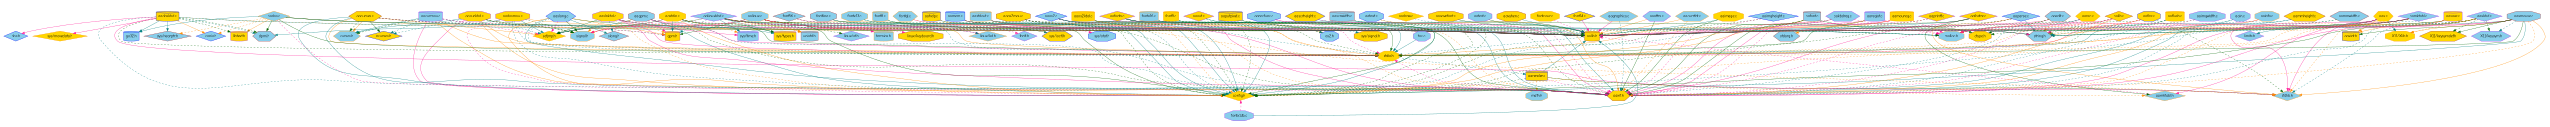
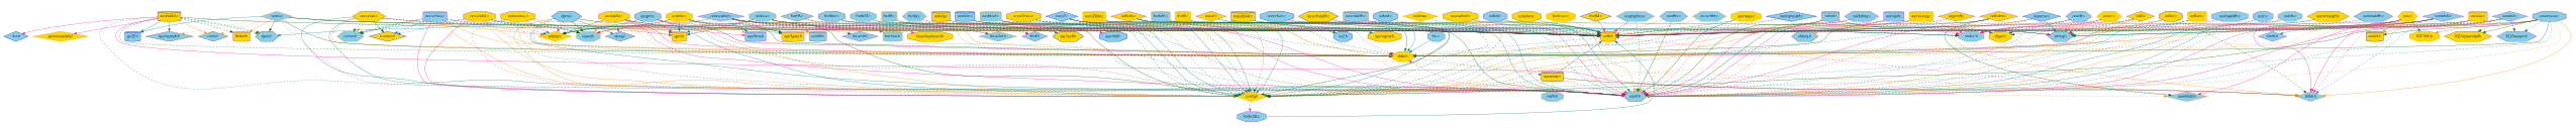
  digraph {
    fontname="Comic Neue"
    node [color=darkorange fillcolor=skyblue fontname="Comic Neue" shape=octagon style=filled]
    edge [color=teal fontname="Comic Neue" style=solid]
    "aaattrs.c" [color=purple shape=hexagon]
    "aalib.h" [color=brown fillcolor=gold shape=cylinder]
-   "aaint.h" [color=brown fillcolor=gold shape=hexagon]
+   "aaint.h" [color=brown shape=hexagon]
    "stdio.h" [fillcolor=gold]
    "aarender.c" [color=blue fillcolor=gold shape=cylinder]
    "aacurkbd.c" [color=purple fillcolor=gold]
    "setjmp.h" [fillcolor=gold shape=diamond]
    "signal.h"
    "config.h" [fillcolor=gold shape=diamond]
    "ncurses.h" [color=blue fillcolor=gold shape=diamond]
    "curses.h" [shape=hexagon]
    "gpm.h" [color=purple fillcolor=gold shape=cylinder]
    "aacurmou.c" [color=purple shape=cylinder]
    "aacurrfnt.c" [shape=hexagon]
    "aacurses.c" [color=brown fillcolor=gold shape=hexagon]
    "aados.c" [shape=diamond]
    "string.h" [color=brown shape=hexagon]
-   "conio.h" [color=blue shape=diamond]
+   "conio.h" [color=brown shape=diamond]
    "libtext.h" [color=purple fillcolor=gold shape=cylinder]
    "go32.h" [color=blue shape=cylinder]
    "dpmi.h" [color=brown shape=hexagon]
    "sys/nearptr.h" [color=brown shape=diamond]
    "malloc.h"
    "aadoskbd.c" [color=blue fillcolor=gold shape=cylinder]
    "stdlib.h" [shape=diamond]
    "dos.h" [color=blue shape=diamond]
    "sys/movedata.h" [fillcolor=gold shape=diamond]
    "aadosmou.c" [color=purple fillcolor=gold]
    "aaedit.c" [color=brown shape=hexagon]
    "ctype.h" [color=brown fillcolor=gold]
    "aafastre.c" [color=purple fillcolor=gold shape=diamond]
    "aamktabl.h" [shape=diamond]
    "aafire.c" [color=blue fillcolor=gold]
    "aaflush.c" [fillcolor=gold shape=cylinder]
    "aafont.c" [color=brown shape=cylinder]
    "aafonts.c" [color=purple fillcolor=gold shape=diamond]
    "aagpm.c" [color=brown]
    "aahelp.c" [color=blue fillcolor=gold shape=cylinder]
    "aaimage.c" [fillcolor=gold]
    "aaimgheight.c" [color=blue shape=diamond]
    "aaimgwidth.c" [color=purple]
    "aain.c" [color=purple]
    "aainfo.c"
    "aakbdreg.c" [color=purple shape=hexagon]
    "aalib.c" [color=brown fillcolor=gold shape=diamond]
    "aalinux.c"
    "sys/stat.h" [color=blue]
    "sys/ioctl.h" [color=blue fillcolor=gold shape=hexagon]
    "linux/kd.h" [shape=diamond]
    "unistd.h" [color=brown shape=cylinder]
    "fcntl.h" [color=purple shape=diamond]
    "aalinuxkbd.c" [color=purple shape=diamond]
    "termios.h" [shape=cylinder]
    "linux/keyboard.h" [color=brown fillcolor=gold]
    "linux/vt.h" [color=purple shape=diamond]
    "sys/time.h" [color=purple shape=cylinder]
    "sys/types.h" [color=purple fillcolor=gold shape=cylinder]
    "aamem.c" [color=blue shape=cylinder]
    "aamktabl.c" [color=purple shape=diamond]
    "limits.h" [color=purple shape=diamond]
    "aammheight.c" [color=brown fillcolor=gold shape=hexagon]
    "aammwidth.c" [color=brown shape=hexagon]
    "aamoureg.c" [fillcolor=gold shape=cylinder]
    "aaos2.c" [color=blue shape=diamond]
    "os2.h" [color=blue]
    "sys/signal.h" [color=brown fillcolor=gold]
    "aaos2kbd.c" [fillcolor=gold shape=cylinder]
    "aaos2mou.c" [color=brown fillcolor=gold]
    "aaout.c" [color=purple fillcolor=gold shape=diamond]
    "aaparse.c" [color=blue shape=diamond]
    "aaprintf.c" [color=purple fillcolor=gold shape=diamond]
    "stdarg.h" [color=brown shape=hexagon]
    "aaputpixel.c" [color=blue fillcolor=gold shape=cylinder]
    "aarec.c" [fillcolor=gold shape=hexagon]
    "aarecfunc.c" [color=blue]
    "aaregist.c" [color=purple shape=cylinder]
    "math.h"
    "aasave.c" [color=purple fillcolor=gold shape=cylinder]
    "aasavefont.c" [color=brown fillcolor=gold]
    "aascrheight.c" [color=blue fillcolor=gold shape=hexagon]
    "aascrwidth.c" [color=brown shape=cylinder]
-   "aaslang.c" [color=blue shape=hexagon]
+   "aaslang.c" [color=blue shape=hexagon label="dpmi.c"]
    "slang.h" [color=brown shape=diamond]
    "aaslnkbd.c" [color=purple fillcolor=gold]
    "aastdin.c" [fillcolor=gold]
    "aastdout.c" [shape=cylinder]
    "aatest.c" [color=purple]
    "aatext.c" [color=blue]
    "aavyhen.c" [color=brown fillcolor=gold]
    "aax.c" [fillcolor=gold shape=hexagon]
    "X11/Xlib.h" [fillcolor=gold]
    "aaxint.h" [color=blue fillcolor=gold shape=cylinder]
    "aaxkbd.c" [color=purple shape=diamond]
    "X11/keysymdef.h" [color=brown fillcolor=gold shape=hexagon]
    "X11/keysym.h" [color=purple shape=hexagon]
    "aaxmouse.c" [color=brown]
    "fontcour.c" [fillcolor=gold]
    "fontgl.c" [shape=hexagon]
    "fontline.c" [color=brown]
    "fontx13b.c" [color=purple]
    "fontx13.c"
    "fontx16.c" [shape=cylinder]
    "font14.c" [color=blue fillcolor=gold shape=diamond]
-   "font16.c" [color=brown shape=diamond label="font56.c"]
+   "font16.c" [color=brown shape=diamond]
    "font8.c" [shape=cylinder]
    "font9.c" [fillcolor=gold shape=cylinder]
    "toc.c" [color=purple]
    "aadraw.c" [fillcolor=gold shape=diamond]
    "aagraphics.c" [shape=hexagon]
    "aaattrs.c" -> "aalib.h" [color=darkorange]
    "aaattrs.c" -> "aaint.h" [color=darkgreen]
    "aalib.h" -> "stdio.h" [style=dashed]
    "aaint.h" -> "stdio.h" [color=deeppink style=dashed]
    "stdio.h" -> "aarender.c" [style=dashed]
    "aarender.c" -> "aalib.h"
    "aarender.c" -> "aaint.h" [color=deeppink style=dashed]
    "aarender.c" -> "config.h" [color=darkgreen style=dashed]
    "aarender.c" -> "stdlib.h" [color=darkgreen]
    "aarender.c" -> "aamktabl.h" [color=darkorange style=dashed]
    "aarender.c" -> "math.h" [color=darkorange style=dashed]
    "aacurkbd.c" -> "aalib.h" [color=darkgreen]
    "aacurkbd.c" -> "aaint.h" [color=darkorange]
    "aacurkbd.c" -> "stdio.h" [color=darkorange]
    "aacurkbd.c" -> "setjmp.h" [style=dashed]
    "aacurkbd.c" -> "signal.h" [color=darkorange style=dashed]
    "aacurkbd.c" -> "config.h" [color=deeppink]
    "aacurkbd.c" -> "ncurses.h" [style=dashed]
    "aacurkbd.c" -> "curses.h"
    "aacurkbd.c" -> "gpm.h" [color=darkgreen style=dashed]
    "aacurmou.c" -> "aalib.h" [color=deeppink style=dashed]
    "aacurmou.c" -> "aaint.h" [color=darkorange]
    "aacurmou.c" -> "stdio.h" [color=darkorange]
    "aacurmou.c" -> "setjmp.h" [color=deeppink style=dashed]
    "aacurmou.c" -> "signal.h" [style=dashed]
    "aacurmou.c" -> "config.h" [color=deeppink]
    "aacurmou.c" -> "ncurses.h" [style=dashed]
    "aacurmou.c" -> "curses.h"
    "aacurmou.c" -> "curses.h" [color=darkgreen style=dashed]
    "aacurrfnt.c" -> "aalib.h" [color=darkorange]
    "aacurrfnt.c" -> "aaint.h" [color=darkorange style=dashed]
    "aacurses.c" -> "aalib.h" [style=dashed]
    "aacurses.c" -> "aaint.h"
    "aacurses.c" -> "stdio.h" [color=darkorange]
    "aacurses.c" -> "setjmp.h" [color=darkorange]
    "aacurses.c" -> "signal.h" [color=darkgreen style=dashed]
    "aacurses.c" -> "config.h"
    "aacurses.c" -> "ncurses.h" [color=darkgreen]
    "aacurses.c" -> "curses.h" [color=darkgreen style=dashed]
    "aacurses.c" -> "curses.h" [color=darkorange]
    "aacurses.c" -> "gpm.h" [color=deeppink style=dashed]
    "aados.c" -> "aalib.h" [color=darkorange]
    "aados.c" -> "aaint.h" [color=deeppink style=dashed]
    "aados.c" -> "stdio.h" [color=darkgreen]
    "aados.c" -> "string.h" [color=darkgreen]
    "aados.c" -> "conio.h" [color=darkorange style=dashed]
    "aados.c" -> "libtext.h" [color=darkorange]
    "aados.c" -> "go32.h"
    "aados.c" -> "dpmi.h" [color=darkgreen]
    "aados.c" -> "sys/nearptr.h" [color=darkorange style=dashed]
    "aados.c" -> "malloc.h"
    "aadoskbd.c" -> "aalib.h" [color=darkorange style=dashed]
    "aadoskbd.c" -> "aaint.h" [style=dashed]
    "aadoskbd.c" -> "stdio.h" [color=darkgreen style=dashed]
    "aadoskbd.c" -> "conio.h" [color=darkorange]
    "aadoskbd.c" -> "libtext.h" [color=darkgreen style=dashed]
    "aadoskbd.c" -> "go32.h"
    "aadoskbd.c" -> "dpmi.h" [style=dashed]
    "aadoskbd.c" -> "dpmi.h" [color=darkgreen style=dashed]
    "aadoskbd.c" -> "sys/nearptr.h"
    "aadoskbd.c" -> "malloc.h"
    "aadoskbd.c" -> "stdlib.h" [color=deeppink]
    "aadoskbd.c" -> "dos.h" [color=deeppink]
    "aadoskbd.c" -> "sys/movedata.h" [color=deeppink]
    "aadosmou.c" -> "aalib.h" [color=darkorange]
    "aadosmou.c" -> "aaint.h" [style=dashed]
    "aadosmou.c" -> "stdio.h" [style=dashed]
    "aadosmou.c" -> "setjmp.h"
    "aadosmou.c" -> "signal.h" [color=darkgreen style=dashed]
    "aadosmou.c" -> "config.h" [color=deeppink style=dashed]
    "aadosmou.c" -> "dpmi.h"
    "aaedit.c" -> "aalib.h" [color=deeppink]
    "aaedit.c" -> "aaint.h" [style=dashed]
    "aaedit.c" -> "string.h" [color=darkorange style=dashed]
    "aaedit.c" -> "malloc.h" [color=darkorange style=dashed]
    "aaedit.c" -> "ctype.h" [color=darkgreen style=dashed]
    "aafastre.c" -> "aalib.h"
    "aafastre.c" -> "aaint.h" [color=deeppink]
    "aafastre.c" -> "stdio.h" [color=darkgreen]
    "aafastre.c" -> "aamktabl.h" [color=darkgreen]
    "aamktabl.h" -> "aalib.h" [color=deeppink style=dashed]
    "aafire.c" -> "aalib.h" [color=darkgreen style=dashed]
    "aafire.c" -> "stdio.h" [color=deeppink]
    "aafire.c" -> "string.h" [color=darkorange style=dashed]
    "aafire.c" -> "malloc.h" [color=darkorange style=dashed]
    "aafire.c" -> "stdlib.h" [color=darkgreen style=dashed]
    "aaflush.c" -> "aalib.h" [style=dashed]
    "aaflush.c" -> "aaint.h" [style=dashed]
    "aaflush.c" -> "stdio.h" [color=darkgreen style=dashed]
    "aafont.c" -> "aalib.h" [color=darkgreen style=dashed]
    "aafont.c" -> "aaint.h" [color=darkgreen]
    "aafont.c" -> "stdio.h" [color=darkorange]
    "aafont.c" -> "config.h" [color=darkgreen style=dashed]
    "aafont.c" -> "ctype.h" [color=darkgreen]
    "aafonts.c" -> "aalib.h" [color=deeppink]
    "aafonts.c" -> "aaint.h"
    "aafonts.c" -> "stdio.h"
    "aafonts.c" -> "config.h" [color=darkgreen]
    "aagpm.c" -> "aalib.h" [color=deeppink]
    "aagpm.c" -> "aaint.h" [color=darkgreen style=dashed]
    "aagpm.c" -> "stdio.h" [color=deeppink]
    "aagpm.c" -> "setjmp.h"
    "aagpm.c" -> "signal.h" [color=darkorange]
    "aagpm.c" -> "config.h"
    "aagpm.c" -> "gpm.h" [color=deeppink style=dashed]
    "aahelp.c" -> "aalib.h" [color=darkorange style=dashed]
    "aahelp.c" -> "aaint.h" [color=darkorange style=dashed]
    "aahelp.c" -> "config.h"
    "aaimage.c" -> "aalib.h"
    "aaimage.c" -> "aaint.h" [color=darkgreen]
    "aaimgheight.c" -> "aalib.h" [color=darkgreen style=dashed]
    "aaimgheight.c" -> "aaint.h" [color=deeppink style=dashed]
    "aaimgwidth.c" -> "aalib.h" [color=darkgreen style=dashed]
    "aaimgwidth.c" -> "aaint.h" [color=deeppink style=dashed]
    "aain.c" -> "aalib.h" [style=dashed]
    "aain.c" -> "aaint.h"
    "aainfo.c" -> "aalib.h" [color=deeppink]
    "aainfo.c" -> "aaint.h" [color=darkorange]
    "aakbdreg.c" -> "aalib.h" [color=darkorange style=dashed]
    "aakbdreg.c" -> "aaint.h" [color=deeppink]
    "aakbdreg.c" -> "config.h" [style=dashed]
    "aakbdreg.c" -> "malloc.h" [color=deeppink style=dashed]
    "aalib.c" -> "aalib.h" [color=deeppink]
    "aalib.c" -> "aaint.h" [color=darkorange]
    "aalib.c" -> "stdio.h" [color=darkorange style=dashed]
    "aalib.c" -> "string.h" [color=darkgreen style=dashed]
    "aalib.c" -> "malloc.h" [color=deeppink style=dashed]
    "aalinux.c" -> "aalib.h" [style=dashed]
    "aalinux.c" -> "aaint.h" [color=darkgreen style=dashed]
    "aalinux.c" -> "stdio.h" [style=dashed]
    "aalinux.c" -> "setjmp.h" [color=deeppink style=dashed]
    "aalinux.c" -> "signal.h" [color=deeppink]
    "aalinux.c" -> "config.h" [color=darkgreen]
    "aalinux.c" -> "gpm.h" [color=darkgreen]
    "aalinux.c" -> "malloc.h" [color=darkgreen style=dashed]
    "aalinux.c" -> "stdlib.h" [color=darkorange style=dashed]
    "aalinux.c" -> "sys/stat.h" [color=deeppink style=dashed]
    "aalinux.c" -> "sys/ioctl.h" [color=darkorange]
    "aalinux.c" -> "linux/kd.h" [color=deeppink]
    "aalinux.c" -> "unistd.h" [color=darkorange style=dashed]
    "aalinux.c" -> "fcntl.h" [color=deeppink style=dashed]
    "aalinuxkbd.c" -> "aalib.h" [color=darkorange style=dashed]
    "aalinuxkbd.c" -> "aaint.h" [style=dashed]
    "aalinuxkbd.c" -> "stdio.h" [color=darkorange]
    "aalinuxkbd.c" -> "setjmp.h"
    "aalinuxkbd.c" -> "signal.h" [color=darkorange style=dashed]
    "aalinuxkbd.c" -> "config.h" [color=darkgreen]
    "aalinuxkbd.c" -> "gpm.h" [style=dashed]
    "aalinuxkbd.c" -> "string.h"
    "aalinuxkbd.c" -> "sys/ioctl.h"
    "aalinuxkbd.c" -> "linux/kd.h" [style=dashed]
    "aalinuxkbd.c" -> "unistd.h" [color=darkorange]
+   "aalinuxkbd.c" -> "fcntl.h" [color=deeppink style=dashed]
    "aalinuxkbd.c" -> "termios.h" [color=deeppink style=dashed]
    "aalinuxkbd.c" -> "linux/keyboard.h" [color=deeppink style=dashed]
    "aalinuxkbd.c" -> "linux/vt.h" [color=darkgreen style=dashed]
    "aalinuxkbd.c" -> "sys/time.h"
    "aalinuxkbd.c" -> "sys/types.h"
    "aamem.c" -> "aalib.h" [color=darkgreen]
    "aamem.c" -> "aaint.h" [color=deeppink]
    "aamem.c" -> "config.h" [color=darkgreen style=dashed]
    "aamktabl.c" -> "aalib.h"
    "aamktabl.c" -> "aaint.h" [color=darkorange style=dashed]
    "aamktabl.c" -> "stdio.h" [color=darkorange]
    "aamktabl.c" -> "config.h" [style=dashed]
    "aamktabl.c" -> "string.h" [color=darkorange]
    "aamktabl.c" -> "stdlib.h" [color=deeppink]
    "aamktabl.c" -> "ctype.h" [color=darkgreen style=dashed]
    "aamktabl.c" -> "aamktabl.h" [color=deeppink]
    "aamktabl.c" -> "limits.h"
    "aammheight.c" -> "aalib.h" [style=dashed]
    "aammheight.c" -> "aaint.h"
    "aammwidth.c" -> "aalib.h" [color=darkgreen style=dashed]
    "aammwidth.c" -> "aaint.h" [style=dashed]
    "aamoureg.c" -> "aalib.h" [color=deeppink]
    "aamoureg.c" -> "aaint.h" [color=deeppink]
    "aamoureg.c" -> "config.h" [color=darkorange]
    "aamoureg.c" -> "malloc.h" [color=deeppink style=dashed]
    "aaos2.c" -> "aalib.h" [color=deeppink]
    "aaos2.c" -> "aaint.h" [color=darkgreen]
    "aaos2.c" -> "stdio.h" [color=deeppink style=dashed]
    "aaos2.c" -> "config.h"
    "aaos2.c" -> "os2.h" [style=dashed]
    "aaos2.c" -> "sys/signal.h" [style=dashed]
    "aaos2kbd.c" -> "aalib.h"
    "aaos2kbd.c" -> "aaint.h" [color=darkorange style=dashed]
    "aaos2kbd.c" -> "stdio.h" [color=darkgreen]
    "aaos2kbd.c" -> "config.h"
    "aaos2kbd.c" -> "os2.h" [color=darkorange]
    "aaos2mou.c" -> "aalib.h" [color=deeppink style=dashed]
    "aaos2mou.c" -> "aaint.h" [color=darkorange style=dashed]
    "aaos2mou.c" -> "stdio.h" [color=darkgreen style=dashed]
    "aaos2mou.c" -> "config.h" [color=darkgreen style=dashed]
    "aaos2mou.c" -> "os2.h" [style=dashed]
    "aaout.c" -> "aalib.h" [color=darkgreen style=dashed]
    "aaout.c" -> "aaint.h"
    "aaparse.c" -> "aalib.h" [style=dashed]
    "aaparse.c" -> "aaint.h" [color=deeppink style=dashed]
    "aaparse.c" -> "config.h" [color=darkgreen style=dashed]
    "aaparse.c" -> "string.h"
    "aaparse.c" -> "stdlib.h" [color=darkorange]
    "aaprintf.c" -> "aalib.h" [style=dashed]
    "aaprintf.c" -> "aaint.h" [color=deeppink style=dashed]
    "aaprintf.c" -> "stdarg.h" [color=darkorange style=dashed]
    "aaputpixel.c" -> "aalib.h" [color=darkgreen]
    "aaputpixel.c" -> "aaint.h" [color=darkgreen style=dashed]
    "aarec.c" -> "aalib.h" [color=darkgreen style=dashed]
    "aarec.c" -> "aaint.h" [color=deeppink style=dashed]
    "aarec.c" -> "string.h" [color=deeppink style=dashed]
    "aarec.c" -> "malloc.h"
    "aarecfunc.c" -> "aalib.h" [color=deeppink style=dashed]
    "aarecfunc.c" -> "aaint.h" [color=deeppink]
    "aaregist.c" -> "aalib.h" [color=deeppink]
    "aaregist.c" -> "aaint.h" [color=darkgreen]
    "aaregist.c" -> "config.h" [color=darkorange]
    "aaregist.c" -> "malloc.h" [color=deeppink style=dashed]
    "aasave.c" -> "aalib.h" [color=darkorange]
    "aasave.c" -> "aaint.h" [color=deeppink]
    "aasave.c" -> "stdio.h" [color=darkorange style=dashed]
    "aasave.c" -> "string.h" [color=darkgreen]
-   "aasave.c" -> "stdlib.h" [color=darkorange style=dashed]
+   "aasave.c" -> "stdlib.h" [color=deeppink style=dashed]
    "aasavefont.c" -> "aalib.h" [color=darkgreen]
    "aascrheight.c" -> "aalib.h"
    "aascrheight.c" -> "aaint.h" [color=deeppink style=dashed]
    "aascrwidth.c" -> "aalib.h" [color=darkgreen style=dashed]
    "aascrwidth.c" -> "aaint.h"
    "aaslang.c" -> "aalib.h" [color=darkgreen]
    "aaslang.c" -> "aaint.h"
    "aaslang.c" -> "stdio.h" [style=dashed]
    "aaslang.c" -> "setjmp.h" [color=deeppink style=dashed]
    "aaslang.c" -> "signal.h" [color=darkgreen]
    "aaslang.c" -> "config.h" [color=darkorange]
    "aaslang.c" -> "gpm.h" [color=darkorange]
    "aaslang.c" -> "slang.h"
    "aaslnkbd.c" -> "aalib.h" [color=deeppink style=dashed]
    "aaslnkbd.c" -> "aaint.h" [color=deeppink]
    "aaslnkbd.c" -> "stdio.h" [color=deeppink]
    "aaslnkbd.c" -> "setjmp.h" [color=darkgreen]
    "aaslnkbd.c" -> "signal.h" [color=darkorange style=dashed]
    "aaslnkbd.c" -> "config.h" [color=darkorange style=dashed]
-   "aaslnkbd.c" -> "gpm.h" [color=darkorange style=dashed]
+   "aaslnkbd.c" -> "gpm.h" [color=darkgreen style=dashed]
    "aaslnkbd.c" -> "unistd.h" [color=darkorange style=dashed]
    "aaslnkbd.c" -> "sys/time.h" [color=deeppink]
    "aaslnkbd.c" -> "sys/types.h"
    "aaslnkbd.c" -> "slang.h" [style=dashed]
    "aastdin.c" -> "aalib.h" [color=darkgreen style=dashed]
    "aastdin.c" -> "aaint.h" [style=dashed]
    "aastdin.c" -> "stdio.h" [color=darkgreen]
    "aastdin.c" -> "setjmp.h" [color=darkgreen]
    "aastdin.c" -> "signal.h" [color=deeppink style=dashed]
    "aastdin.c" -> "config.h" [color=darkorange]
    "aastdin.c" -> "gpm.h"
    "aastdin.c" -> "string.h" [color=deeppink style=dashed]
    "aastdin.c" -> "sys/time.h" [color=darkorange style=dashed]
    "aastdin.c" -> "sys/types.h" [color=darkgreen]
    "aastdout.c" -> "aalib.h"
    "aastdout.c" -> "aaint.h" [color=deeppink]
    "aastdout.c" -> "stdio.h" [color=darkorange]
    "aastdout.c" -> "config.h"
    "aatest.c" -> "aalib.h" [color=darkgreen]
    "aatext.c" -> "aalib.h" [style=dashed]
    "aatext.c" -> "aaint.h" [color=darkorange]
    "aavyhen.c" -> "aalib.h"
    "aax.c" -> "aalib.h" [color=darkgreen]
    "aax.c" -> "aaint.h" [color=deeppink]
    "aax.c" -> "stdio.h"
    "aax.c" -> "config.h" [color=darkorange style=dashed]
    "aax.c" -> "string.h" [style=dashed]
    "aax.c" -> "malloc.h" [color=deeppink style=dashed]
    "aax.c" -> "stdlib.h" [color=deeppink]
    "aax.c" -> "X11/Xlib.h"
    "aax.c" -> "aaxint.h" [color=darkorange]
    "aaxkbd.c" -> "aalib.h" [style=dashed]
    "aaxkbd.c" -> "aaint.h" [style=dashed]
    "aaxkbd.c" -> "stdio.h" [color=darkorange style=dashed]
    "aaxkbd.c" -> "config.h" [color=darkgreen]
    "aaxkbd.c" -> "string.h" [style=dashed]
    "aaxkbd.c" -> "malloc.h" [color=darkorange style=dashed]
    "aaxkbd.c" -> "stdlib.h" [style=dashed]
    "aaxkbd.c" -> "X11/Xlib.h" [color=darkorange style=dashed]
    "aaxkbd.c" -> "aaxint.h" [color=darkorange]
    "aaxkbd.c" -> "X11/keysymdef.h" [color=darkgreen style=dashed]
    "aaxkbd.c" -> "X11/keysym.h" [color=darkgreen style=dashed]
    "aaxmouse.c" -> "aalib.h" [color=deeppink]
    "aaxmouse.c" -> "aaint.h" [color=darkorange style=dashed]
    "aaxmouse.c" -> "stdio.h" [color=darkgreen]
-   "aaxmouse.c" -> "config.h"
+   "aaxmouse.c" -> "config.h" [style=dashed]
    "aaxmouse.c" -> "string.h"
    "aaxmouse.c" -> "malloc.h" [color=deeppink]
    "aaxmouse.c" -> "stdlib.h" [color=darkorange]
    "aaxmouse.c" -> "X11/Xlib.h" [color=darkorange]
    "aaxmouse.c" -> "aaxint.h" [color=darkgreen]
    "aaxmouse.c" -> "X11/keysymdef.h" [color=darkgreen]
    "aaxmouse.c" -> "X11/keysym.h" [style=dashed]
    "fontcour.c" -> "aalib.h" [color=deeppink style=dashed]
    "fontgl.c" -> "aalib.h" [color=deeppink]
    "fontgl.c" -> "config.h" [color=darkorange style=dashed]
    "fontline.c" -> "aalib.h" [color=darkgreen]
    "fontline.c" -> "config.h"
    "fontx13b.c" -> "aalib.h"
-   "fontx13b.c" -> "config.h" [color=deeppink style=dashed]
+   "config.h" -> "fontx13b.c" [color=deeppink style=dashed]
    "fontx13.c" -> "aalib.h" [style=dashed]
    "fontx13.c" -> "config.h"
    "fontx16.c" -> "aalib.h"
    "fontx16.c" -> "config.h" [color=darkgreen style=dashed]
    "font14.c" -> "aalib.h" [color=deeppink]
    "font16.c" -> "aalib.h" [color=deeppink]
    "font16.c" -> "config.h" [color=darkgreen style=dashed]
    "font8.c" -> "aalib.h" [color=darkgreen]
    "font8.c" -> "config.h" [style=dashed]
    "font9.c" -> "aalib.h" [color=darkgreen style=dashed]
    "font9.c" -> "config.h" [color=darkgreen style=dashed]
    "toc.c" -> "stdio.h"
    "aadraw.c" -> "aalib.h" [style=dashed]
    "aagraphics.c" -> "aalib.h" [color=deeppink]
    "aagraphics.c" -> "aaint.h" [style=dashed]
  }
